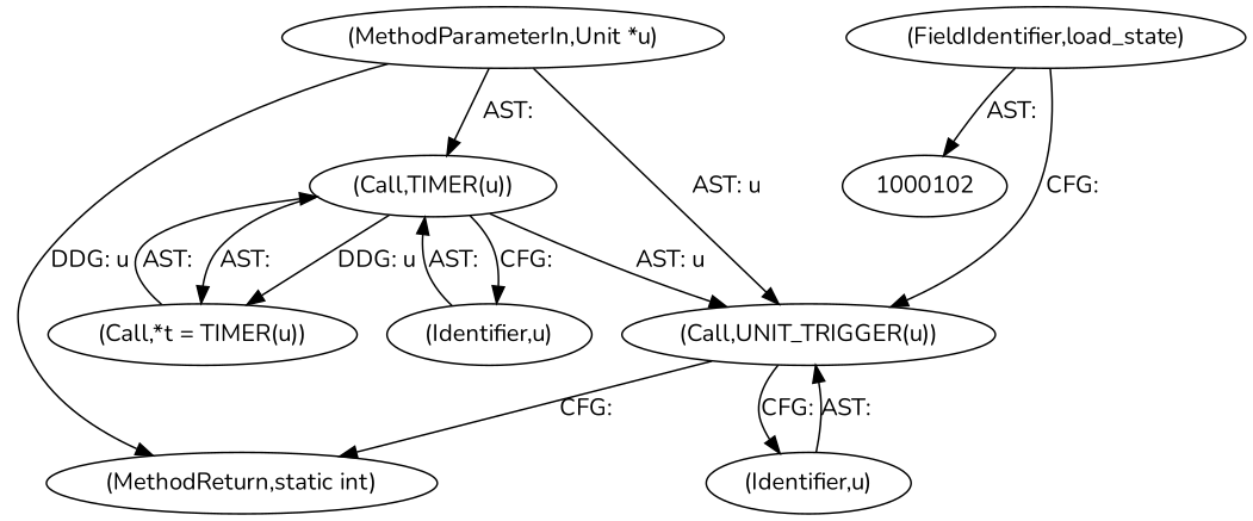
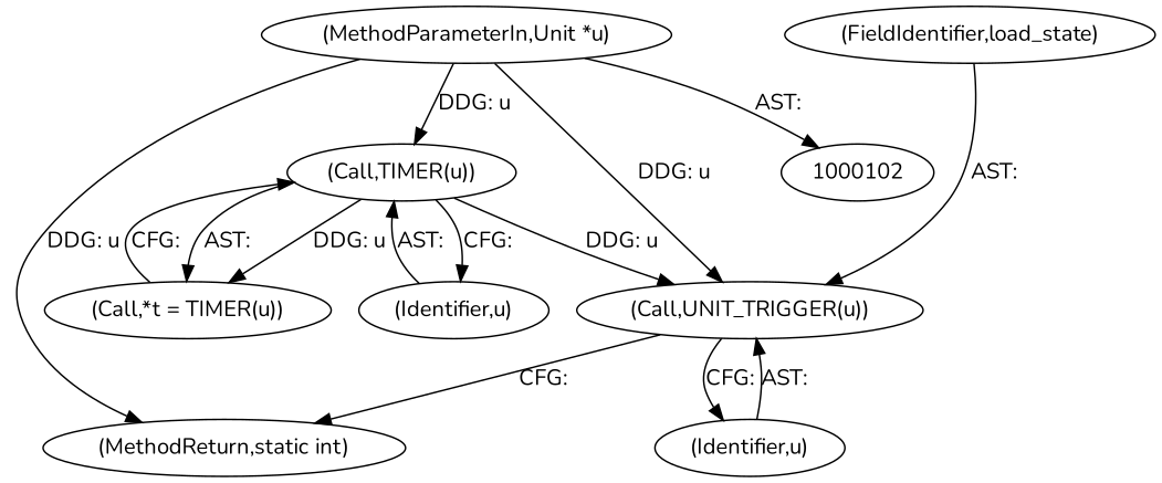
  digraph {
    fontname=Nunito
    node [fontname=Nunito]
    edge [fontname=Nunito]
    n1 [label="(Call,UNIT_TRIGGER(u))"]
    n2 [label="(MethodReturn,static int)"]
    n3 [label="(Identifier,u)"]
    n4 [label="(Call,TIMER(u))"]
    n5 [label="(Identifier,u)"]
    n6 [label="(Call,*t = TIMER(u))"]
    n7 [label="(MethodParameterIn,Unit *u)"]
    1000102
    n9 [label="(FieldIdentifier,load_state)"]
    n1 -> n2 [label="CFG: "]
    n1 -> n3 [label="CFG: "]
    n3 -> n1 [label="AST: "]
-   n4 -> n1 [label="AST: u"]
+   n4 -> n1 [label="DDG: u"]
    n4 -> n5 [label="CFG: "]
    n4 -> n6 [label="AST: "]
    n4 -> n6 [label="DDG: u"]
    n5 -> n4 [label="AST: "]
-   n6 -> n4 [label="AST: "]
-   n7 -> n1 [label="AST: u"]
+   n6 -> n4 [label="CFG: "]
+   n7 -> n1 [label="DDG: u"]
    n7 -> n2 [label="DDG: u"]
-   n7 -> n4 [label="AST: "]
-   n9 -> 1000102 [label="AST: "]
-   n9 -> n1 [label="CFG: "]
+   n7 -> n4 [label="DDG: u"]
+   n7 -> 1000102 [label="AST: "]
+   n9 -> n1 [label="AST: "]
  }
